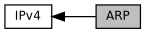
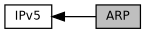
  digraph {
    rankdir=LR
    node [color=black fontname=Helvetica fontsize=10 shape=box style=filled]
-   n1 [fillcolor=white height=0.2 label=IPv4 width=0.4]
+   n1 [fillcolor=white height=0.2 label=IPv5 width=0.4]
    n2 [fillcolor=grey75 fontcolor=black height=0.2 label=ARP width=0.4]
    n1 -> n2 [dir=back fontname=Helvetica fontsize=10 labelfontname=Helvetica labelfontsize=10 shape=plaintext style=solid]
  }
